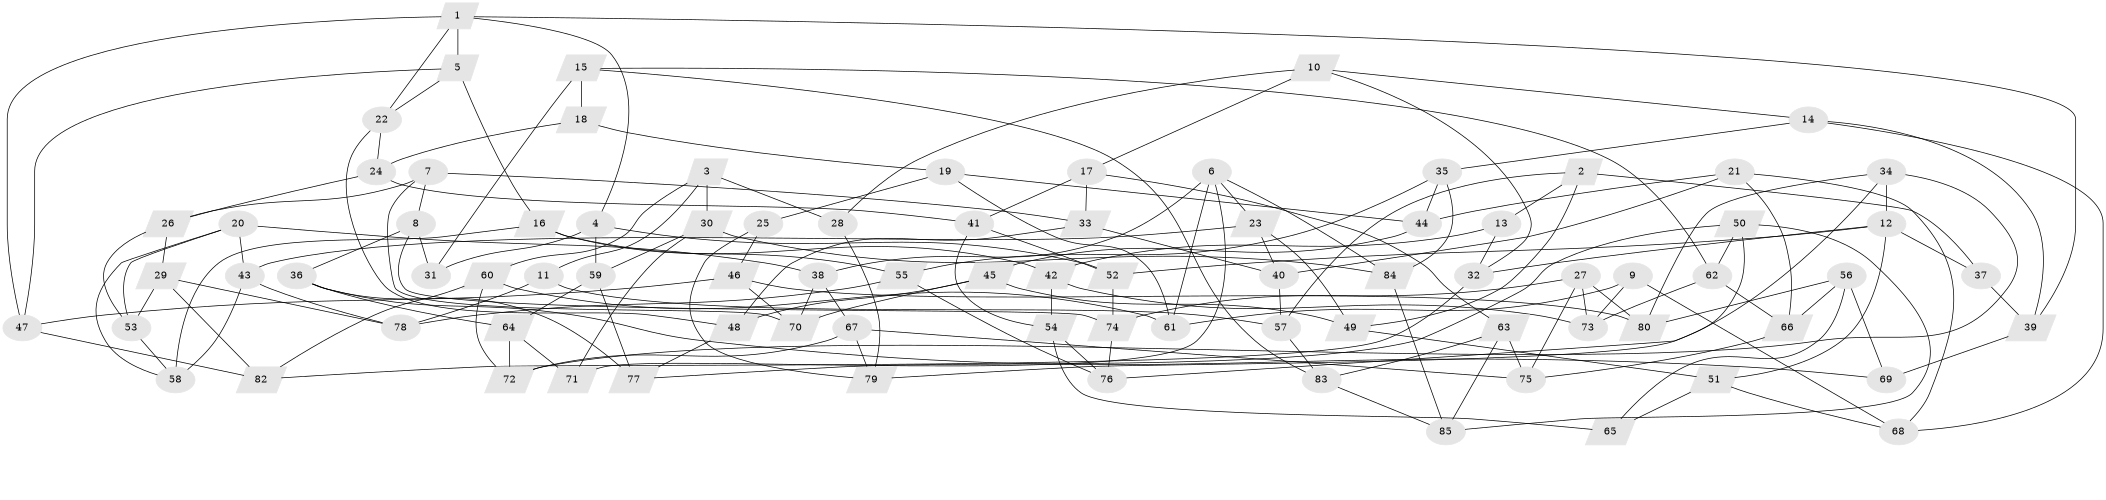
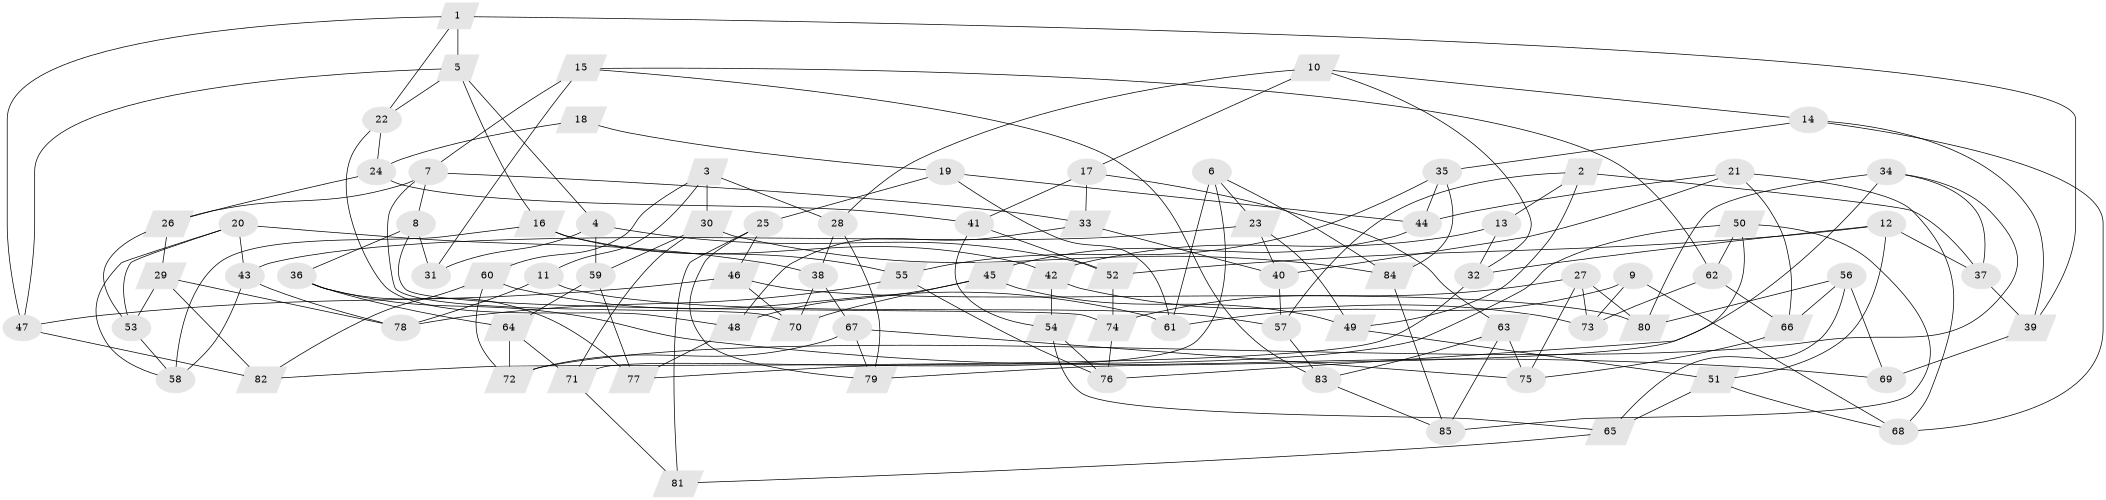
  graph {
    node [color=gray90 shape=ellipse style=filled]
    1 [shape=parallelogram]
    4
    5 [shape=parallelogram]
    39 [shape=parallelogram]
    47
    22
    31
    52 [shape=parallelogram]
    59
    16 [shape=parallelogram]
    69
    82 [shape=parallelogram]
    2 [shape=parallelogram]
    13
    37
    49 [shape=parallelogram]
    57
    32
    42 [shape=parallelogram]
    51 [shape=parallelogram]
    83
    3 [shape=parallelogram]
    11
    28
    30 [shape=parallelogram]
    60 [shape=parallelogram]
    78
    38
    79 [shape=parallelogram]
    71 [shape=parallelogram]
    84 [shape=parallelogram]
    61
    72 [shape=parallelogram]
    74 [shape=parallelogram]
    64 [shape=parallelogram]
    77 [shape=parallelogram]
    55 [shape=parallelogram]
    58
    24
    48 [shape=parallelogram]
    23 [shape=parallelogram]
    6
    43
    40
+   81 [shape=parallelogram]
    85
    7
    8
    26 [shape=parallelogram]
    33 [shape=parallelogram]
    70 [shape=parallelogram]
    36
    53
    29 [shape=parallelogram]
    76
    9
    68
    73
    18 [shape=parallelogram]
    19
    10 [shape=parallelogram]
    14
    17
    35
    41
    63 [shape=parallelogram]
    12
    65 [shape=parallelogram]
    54 [shape=parallelogram]
    44
    15 [shape=parallelogram]
    62
    66 [shape=parallelogram]
    75
    25
    46 [shape=parallelogram]
    45 [shape=parallelogram]
    20
    67
    21
    80 [shape=parallelogram]
    27
    34
    50 [shape=parallelogram]
    56
-   1 -- 4
+   5 -- 4
    1 -- 5
    1 -- 39
    1 -- 47
    1 -- 22
    4 -- 31
    4 -- 52
    4 -- 59
    5 -- 47
    5 -- 22
    5 -- 16
    39 -- 69
    47 -- 82
    22 -- 24
    22 -- 48
    52 -- 74
    59 -- 64
    59 -- 77
    16 -- 42
    16 -- 55
    16 -- 58
    2 -- 13
    2 -- 37
    2 -- 49
    2 -- 57
    13 -- 32
    13 -- 42
    37 -- 39
    49 -- 51
    57 -- 83
    32 -- 82
    42 -- 73
    42 -- 54
    51 -- 68
    51 -- 65
    83 -- 85
    3 -- 11
    3 -- 28
    3 -- 30
    3 -- 60
    11 -- 57
    11 -- 78
-   6 -- 38
+   28 -- 38
    28 -- 79
    30 -- 59
    30 -- 71
    30 -- 84
    60 -- 82
    60 -- 61
    60 -- 72
    38 -- 70
    38 -- 67
+   71 -- 81
    84 -- 85
    74 -- 76
    64 -- 71
    64 -- 72
    55 -- 78
    55 -- 76
    24 -- 26
    24 -- 41
    48 -- 77
    23 -- 49
    23 -- 43
    23 -- 40
    6 -- 71
    6 -- 84
    6 -- 61
    6 -- 23
    43 -- 78
    43 -- 58
    40 -- 57
    7 -- 8
    7 -- 26
    7 -- 33
    7 -- 70
    8 -- 31
    8 -- 74
    8 -- 36
    26 -- 53
    26 -- 29
    33 -- 48
    33 -- 40
    36 -- 69
    36 -- 64
    36 -- 77
    53 -- 58
    29 -- 82
    29 -- 78
    29 -- 53
    9 -- 61
    9 -- 68
    9 -- 73
    18 -- 24
    18 -- 19
    19 -- 61
    19 -- 44
    19 -- 25
    10 -- 32
    10 -- 28
    10 -- 14
    10 -- 17
    14 -- 39
    14 -- 68
    14 -- 35
    17 -- 33
    17 -- 41
    17 -- 63
    35 -- 84
    35 -- 55
    35 -- 44
    41 -- 52
    41 -- 54
    63 -- 83
    63 -- 85
    63 -- 75
    12 -- 52
    12 -- 37
    12 -- 32
    12 -- 51
+   65 -- 81
    54 -- 76
    54 -- 65
    44 -- 45
    15 -- 31
    15 -- 83
-   15 -- 18
+   15 -- 7
    15 -- 62
    62 -- 73
    62 -- 66
    66 -- 75
    25 -- 79
+   25 -- 81
    25 -- 46
    46 -- 47
    46 -- 70
    46 -- 80
    45 -- 49
    45 -- 48
    45 -- 70
    20 -- 38
    20 -- 58
    20 -- 43
    20 -- 53
    67 -- 79
    67 -- 72
    67 -- 75
    21 -- 40
    21 -- 68
    21 -- 44
    21 -- 66
    27 -- 74
    27 -- 73
    27 -- 75
    27 -- 80
-   34 -- 12
+   34 -- 37
    34 -- 79
    34 -- 72
    34 -- 80
    50 -- 77
    50 -- 85
    50 -- 76
    50 -- 62
    56 -- 69
    56 -- 65
    56 -- 66
    56 -- 80
  }
